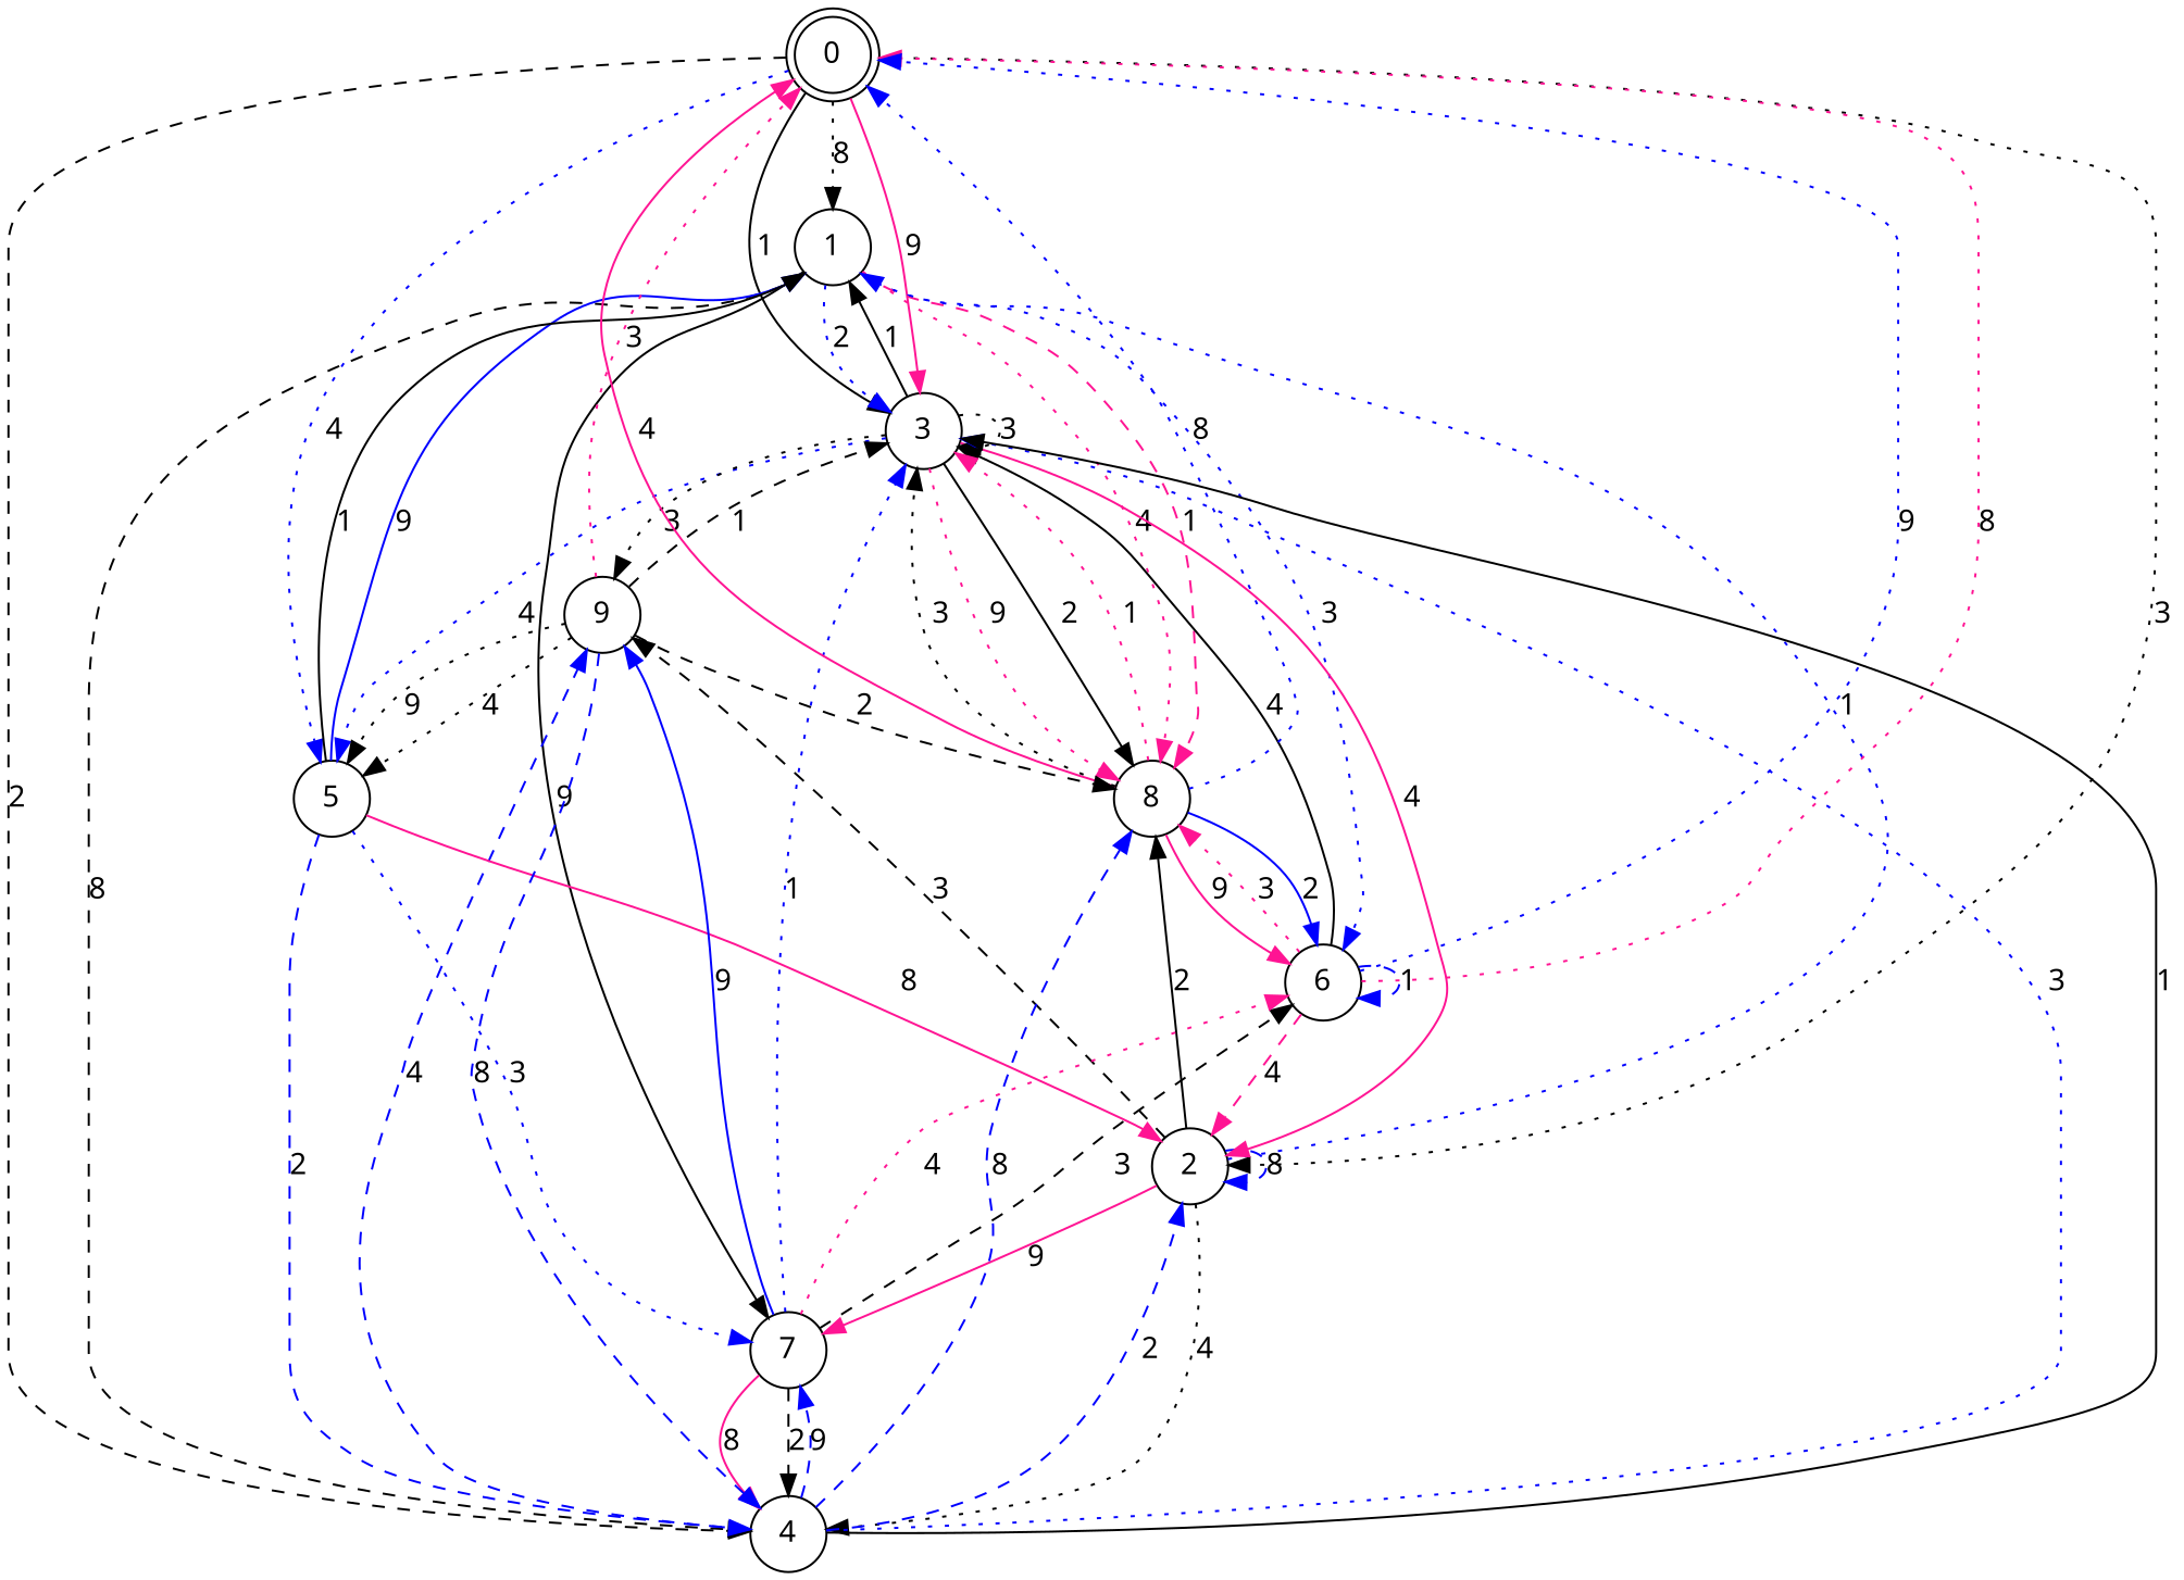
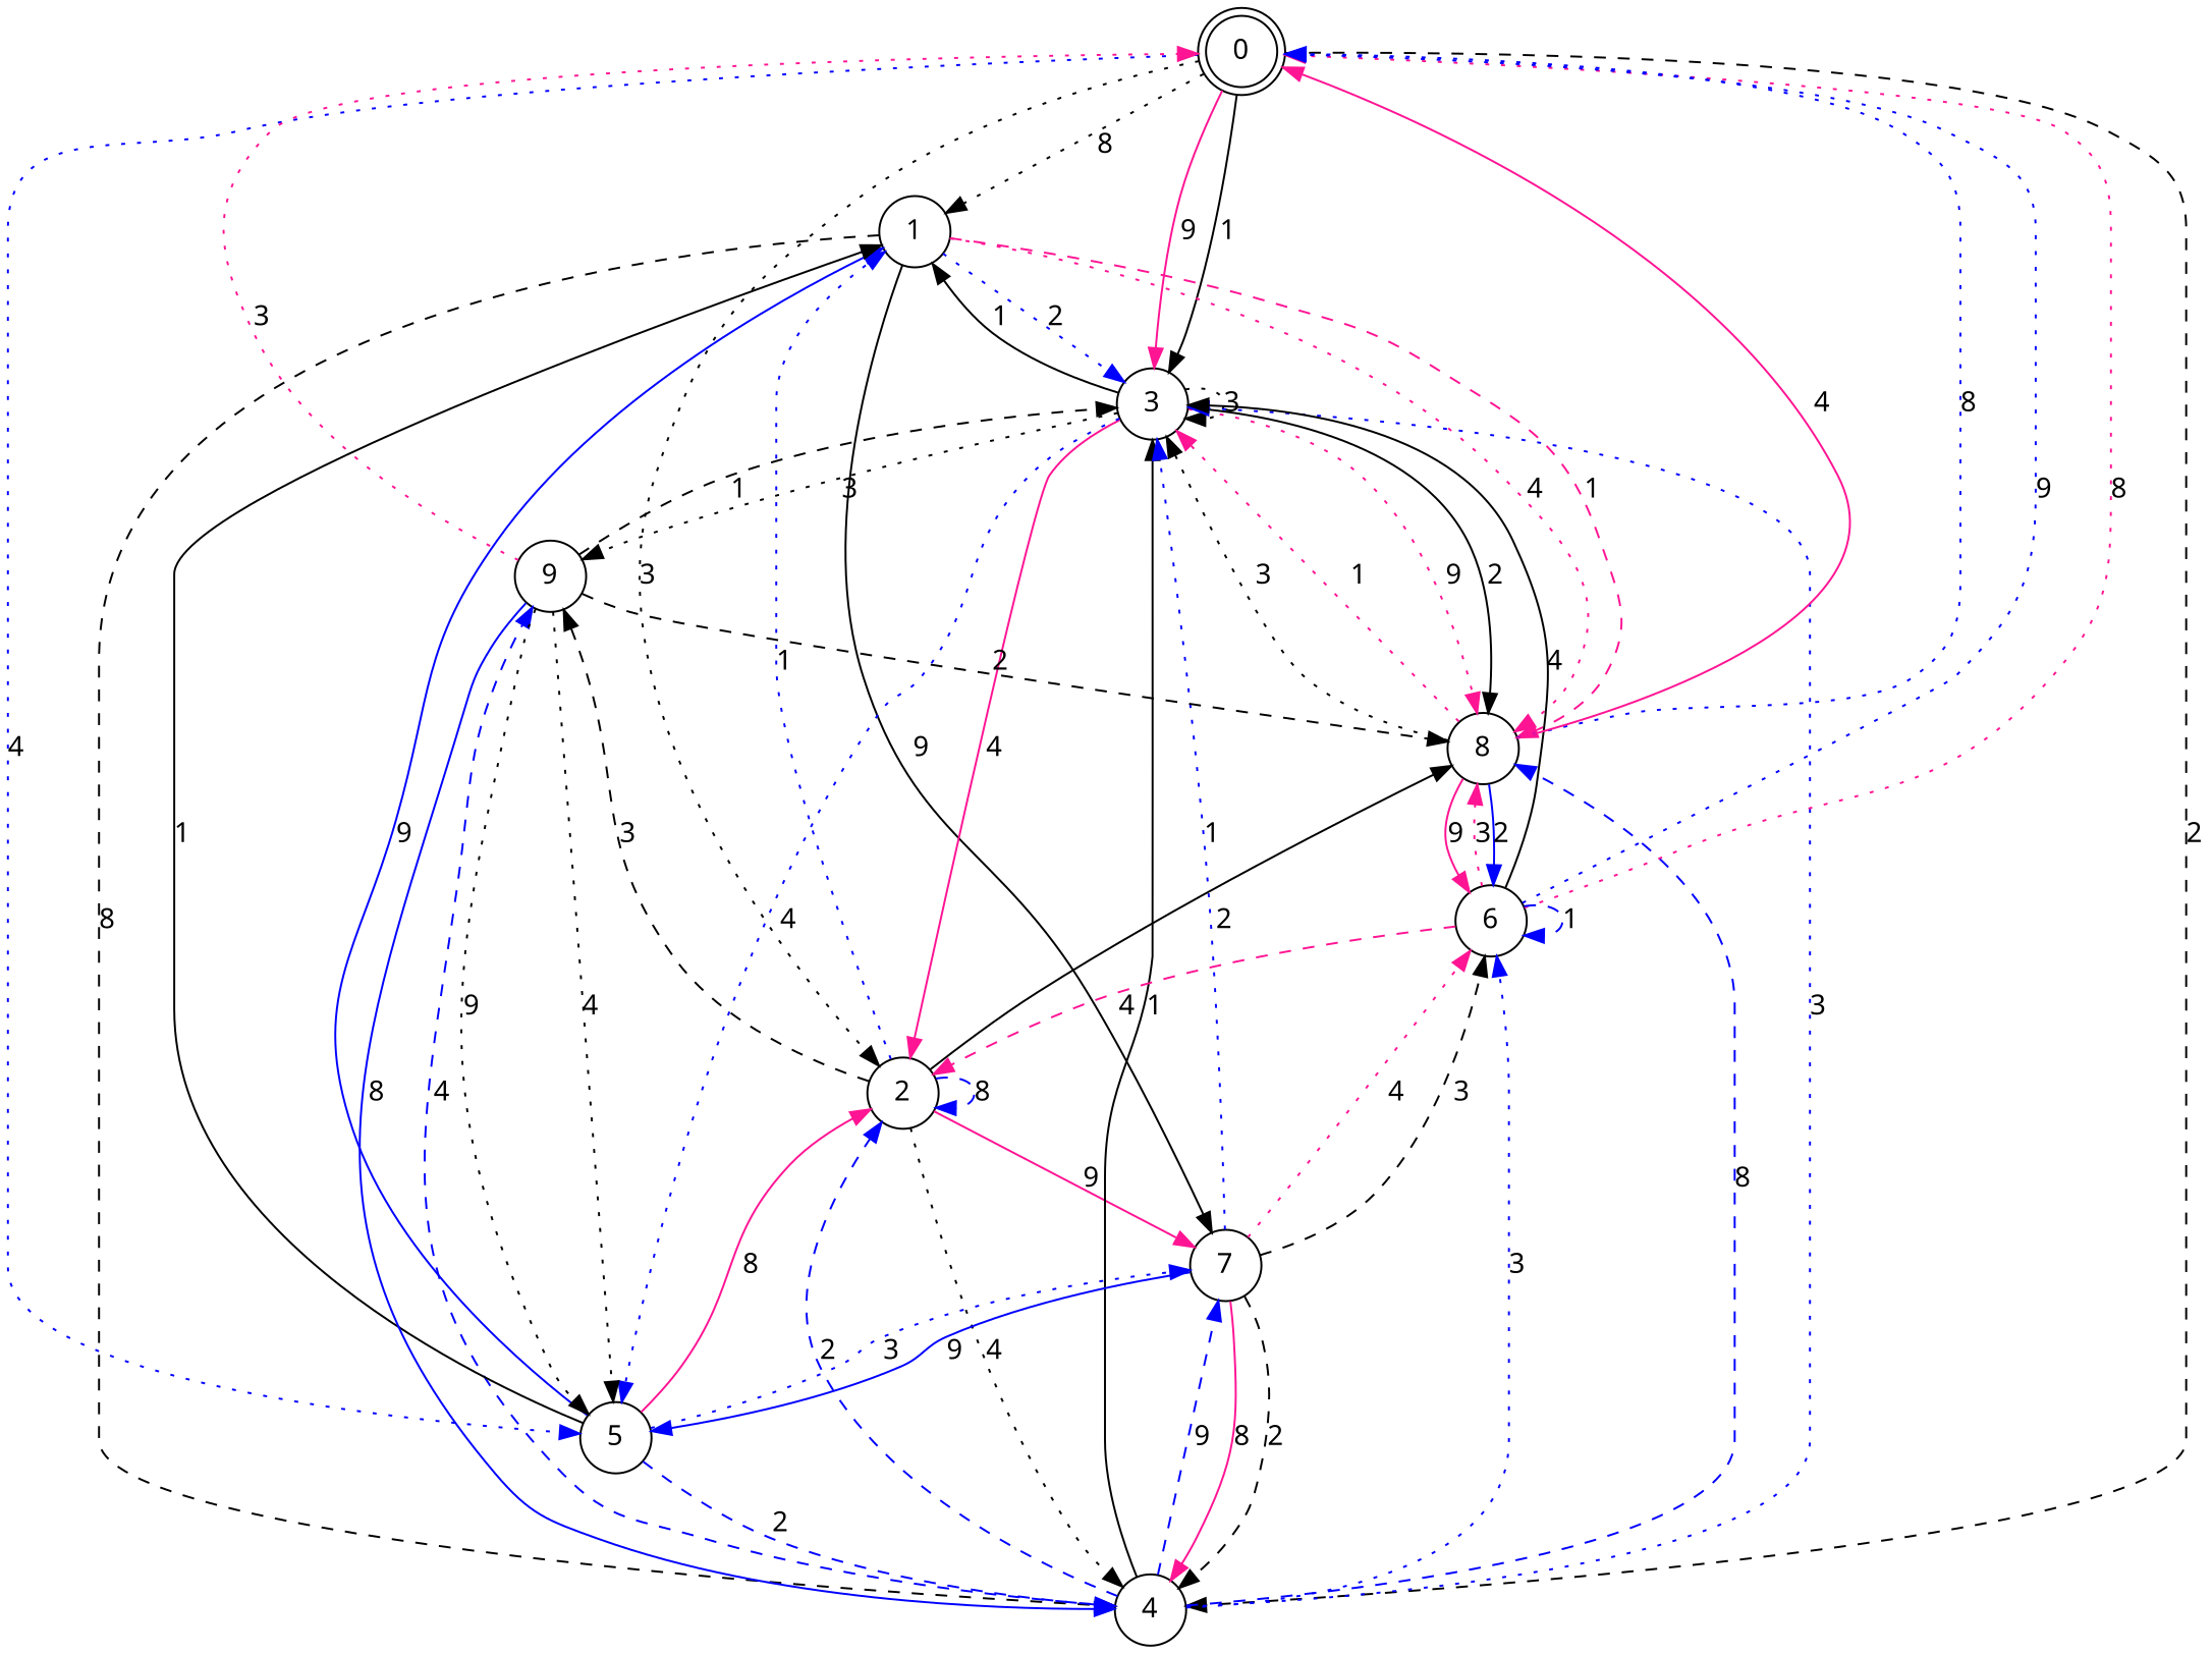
  digraph {
    fontname="Noto Sans"
    node [fontname="Noto Sans" shape=circle]
    edge [color=black fontname="Noto Sans" style=dotted]
    n1 [label=0 shape=doublecircle]
    n2 [label=1]
    n3 [label=2]
    n4 [label=3]
    n5 [label=4]
    n6 [label=5]
    n7 [label=6]
    n8 [label=7]
    n9 [label=8]
    n10 [label=9]
    n1 -> n2 [label=8]
    n1 -> n3 [label=3]
    n1 -> n4 [color=deeppink label=9 style=solid]
    n1 -> n4 [label=1 style=solid]
    n1 -> n5 [label=2 style=dashed]
    n1 -> n6 [color=blue label=4]
    n2 -> n4 [color=blue label=2]
    n2 -> n5 [label=8 style=dashed]
-   n2 -> n7 [color=blue label=3]
+   n5 -> n7 [color=blue label=3]
    n2 -> n8 [label=9 style=solid]
    n2 -> n9 [color=deeppink label=4]
    n2 -> n9 [color=deeppink label=1 style=dashed]
    n3 -> n2 [color=blue label=1]
    n3 -> n3 [color=blue label=8 style=dashed]
    n3 -> n5 [label=4]
    n3 -> n8 [color=deeppink label=9 style=solid]
    n3 -> n9 [label=2 style=solid]
    n3 -> n10 [label=3 style=dashed]
    n4 -> n2 [label=1 style=solid]
    n4 -> n3 [color=deeppink label=4 style=solid]
    n4 -> n4 [label=3]
    n4 -> n6 [color=blue label=4]
    n4 -> n9 [color=deeppink label=9]
    n4 -> n9 [label=2 style=solid]
    n4 -> n10 [label=3]
    n5 -> n3 [color=blue label=2 style=dashed]
    n5 -> n4 [color=blue label=3]
    n5 -> n4 [label=1 style=solid]
    n5 -> n8 [color=blue label=9 style=dashed]
    n5 -> n9 [color=blue label=8 style=dashed]
    n5 -> n10 [color=blue label=4 style=dashed]
    n6 -> n2 [color=blue label=9 style=solid]
    n6 -> n2 [label=1 style=solid]
    n6 -> n3 [color=deeppink label=8 style=solid]
    n6 -> n5 [color=blue label=2 style=dashed]
    n6 -> n8 [color=blue label=3]
    n7 -> n1 [color=deeppink label=8]
    n7 -> n1 [color=blue label=9]
    n7 -> n3 [color=deeppink label=4 style=dashed]
    n7 -> n4 [label=4 style=solid]
    n7 -> n7 [color=blue label=1 style=dashed]
    n7 -> n9 [color=deeppink label=3]
    n8 -> n4 [color=blue label=1]
    n8 -> n5 [color=deeppink label=8 style=solid]
    n8 -> n5 [label=2 style=dashed]
-   n8 -> n10 [color=blue label=9 style=solid]
+   n8 -> n6 [color=blue label=9 style=solid]
    n8 -> n7 [label=3 style=dashed]
    n8 -> n7 [color=deeppink label=4]
    n9 -> n1 [color=blue label=8]
    n9 -> n1 [color=deeppink label=4 style=solid]
    n9 -> n4 [label=3]
    n9 -> n4 [color=deeppink label=1]
    n9 -> n7 [color=deeppink label=9 style=solid]
    n9 -> n7 [color=blue label=2 style=solid]
    n10 -> n1 [color=deeppink label=3]
    n10 -> n4 [label=1 style=dashed]
-   n10 -> n5 [color=blue label=8 style=dashed]
+   n10 -> n5 [color=blue label=8 style=solid]
    n10 -> n6 [label=9]
    n10 -> n6 [label=4]
    n10 -> n9 [label=2 style=dashed]
  }
